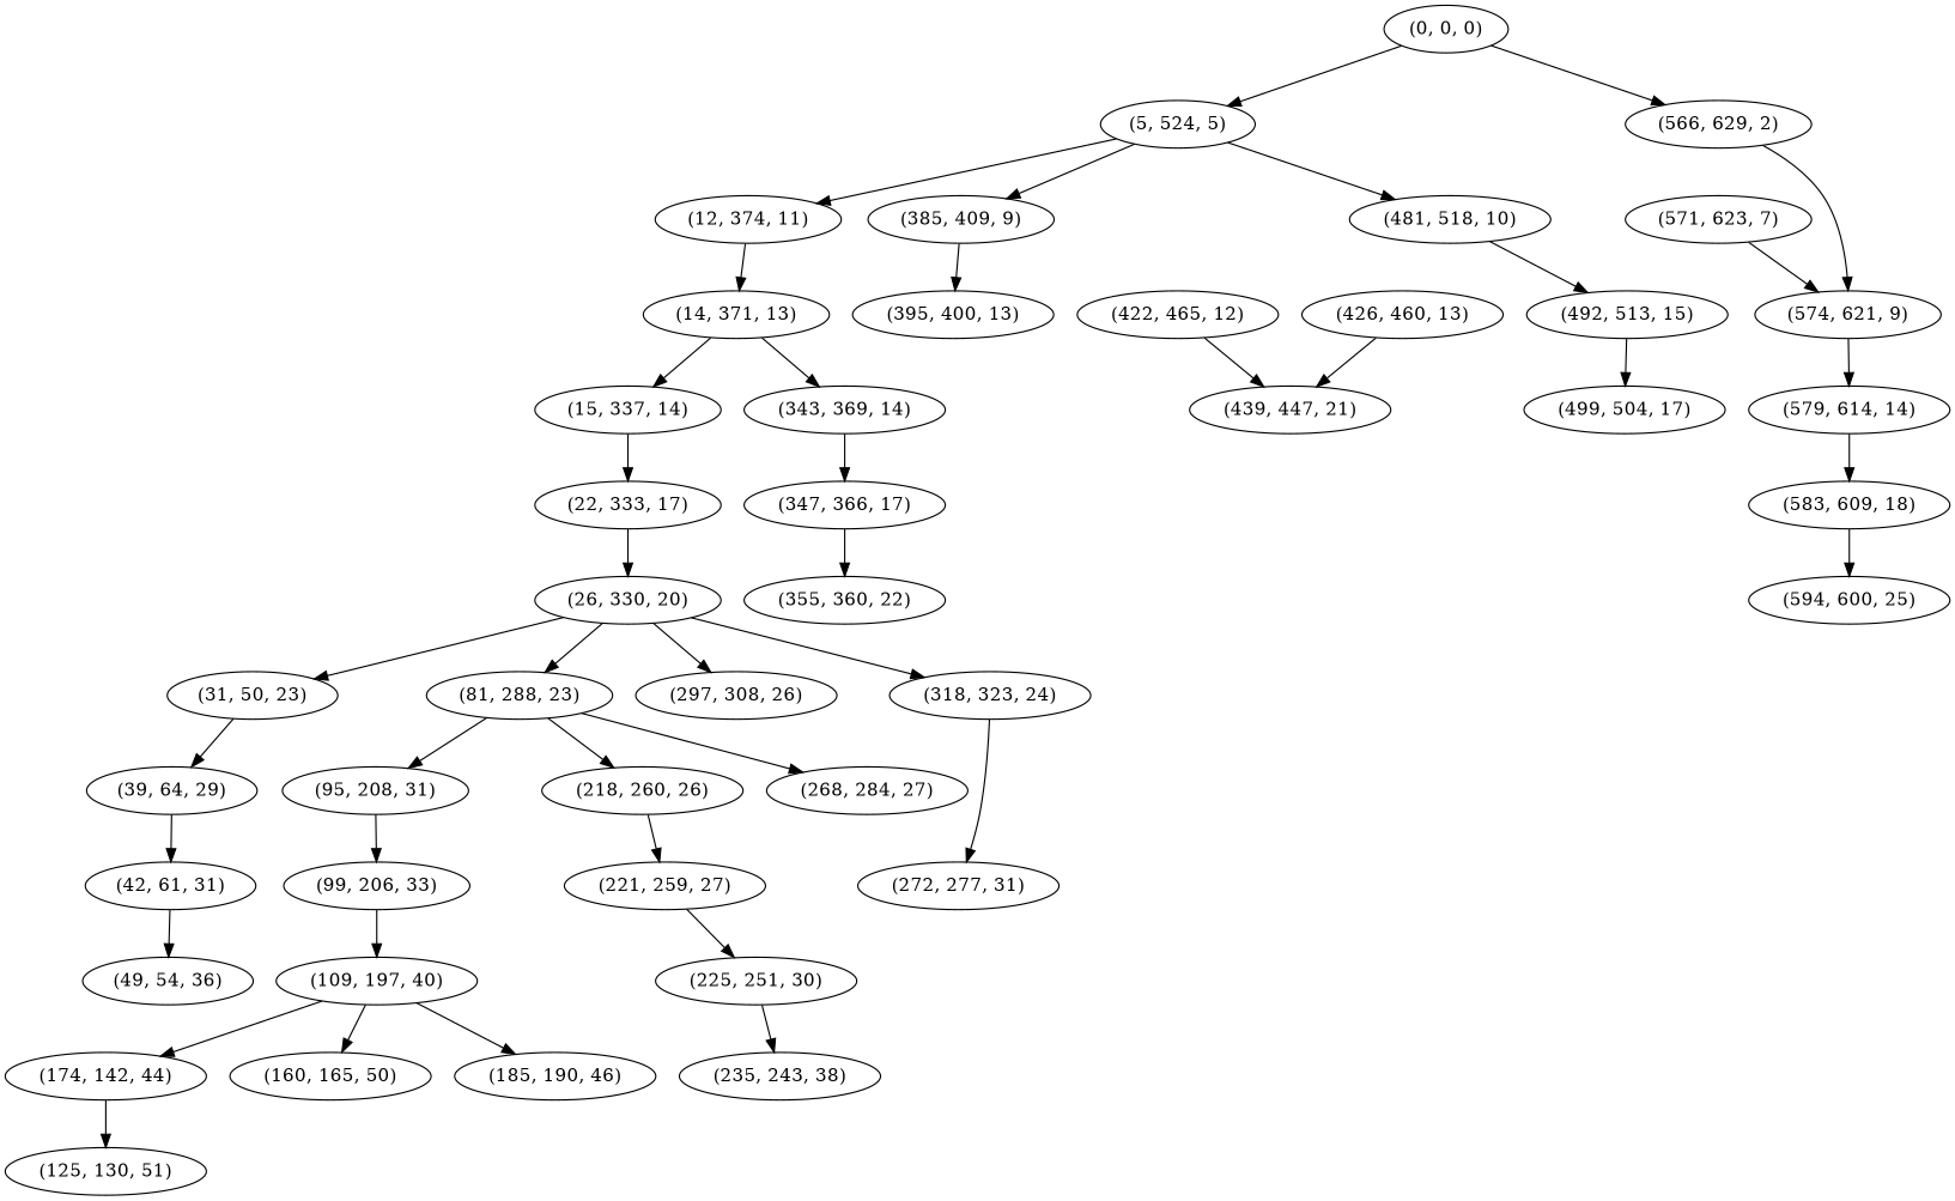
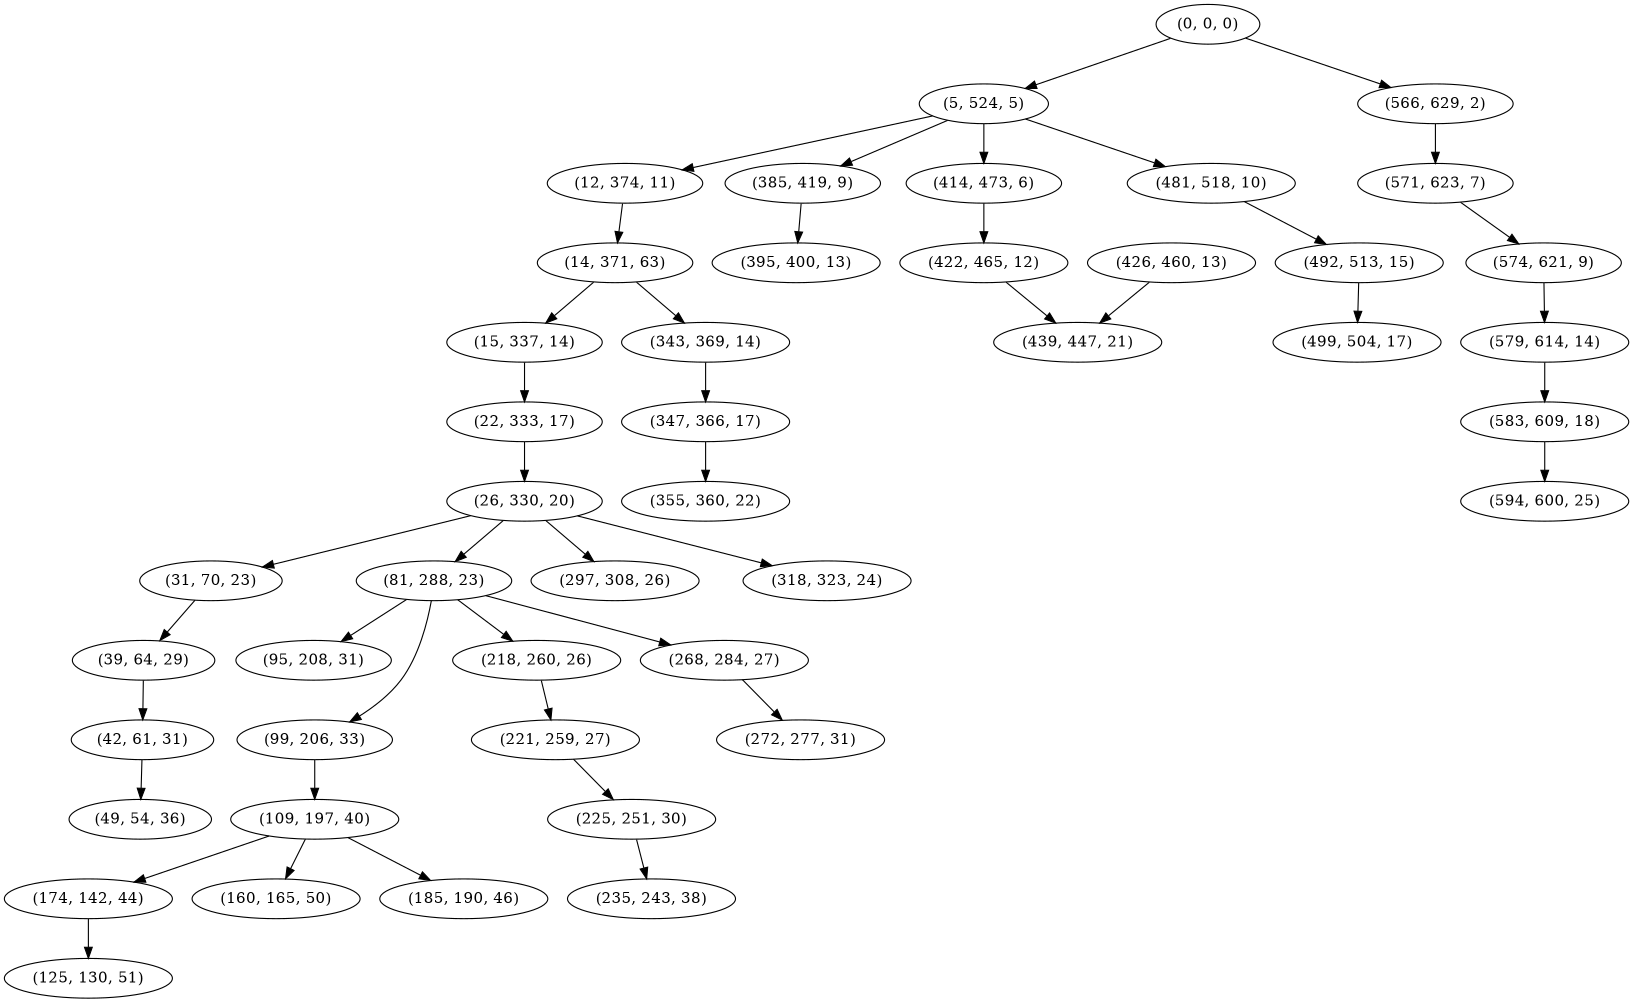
  digraph {
    "(0, 0, 0)"
    "(5, 524, 5)"
    "(566, 629, 2)"
    "(12, 374, 11)"
-   "(385, 409, 9)"
+   "(385, 409, 9)" [label="(385, 419, 9)"]
+   "(414, 473, 6)"
    "(481, 518, 10)"
    "(571, 623, 7)"
-   "(14, 371, 13)"
+   "(14, 371, 13)" [label="(14, 371, 63)"]
    "(395, 400, 13)"
    "(422, 465, 12)"
    "(492, 513, 15)"
    "(15, 337, 14)"
    "(343, 369, 14)"
    "(22, 333, 17)"
    "(347, 366, 17)"
    "(26, 330, 20)"
-   "(31, 70, 23)" [label="(31, 50, 23)"]
+   "(31, 70, 23)"
    "(81, 288, 23)"
    "(297, 308, 26)"
    "(318, 323, 24)"
    "(39, 64, 29)"
    "(95, 208, 31)"
    "(218, 260, 26)"
    "(268, 284, 27)"
    "(42, 61, 31)"
    "(49, 54, 36)"
    "(99, 206, 33)"
    "(221, 259, 27)"
    "(272, 277, 31)"
    "(109, 197, 40)"
    n32 [label="(174, 142, 44)"]
    "(160, 165, 50)"
    "(185, 190, 46)"
    "(125, 130, 51)"
    "(225, 251, 30)"
    "(235, 243, 38)"
    "(355, 360, 22)"
    "(439, 447, 21)"
    "(426, 460, 13)"
    "(499, 504, 17)"
    "(574, 621, 9)"
    "(579, 614, 14)"
    "(583, 609, 18)"
    "(594, 600, 25)"
    "(0, 0, 0)" -> "(5, 524, 5)"
    "(0, 0, 0)" -> "(566, 629, 2)"
    "(5, 524, 5)" -> "(12, 374, 11)"
    "(5, 524, 5)" -> "(385, 409, 9)"
+   "(5, 524, 5)" -> "(414, 473, 6)"
    "(5, 524, 5)" -> "(481, 518, 10)"
-   "(566, 629, 2)" -> "(574, 621, 9)"
+   "(566, 629, 2)" -> "(571, 623, 7)"
    "(12, 374, 11)" -> "(14, 371, 13)"
    "(385, 409, 9)" -> "(395, 400, 13)"
+   "(414, 473, 6)" -> "(422, 465, 12)"
    "(481, 518, 10)" -> "(492, 513, 15)"
    "(571, 623, 7)" -> "(574, 621, 9)"
    "(14, 371, 13)" -> "(15, 337, 14)"
    "(14, 371, 13)" -> "(343, 369, 14)"
    "(422, 465, 12)" -> "(439, 447, 21)"
    "(492, 513, 15)" -> "(499, 504, 17)"
    "(15, 337, 14)" -> "(22, 333, 17)"
    "(343, 369, 14)" -> "(347, 366, 17)"
    "(22, 333, 17)" -> "(26, 330, 20)"
    "(347, 366, 17)" -> "(355, 360, 22)"
    "(26, 330, 20)" -> "(31, 70, 23)"
    "(26, 330, 20)" -> "(81, 288, 23)"
    "(26, 330, 20)" -> "(297, 308, 26)"
    "(26, 330, 20)" -> "(318, 323, 24)"
    "(31, 70, 23)" -> "(39, 64, 29)"
    "(81, 288, 23)" -> "(95, 208, 31)"
    "(81, 288, 23)" -> "(218, 260, 26)"
    "(81, 288, 23)" -> "(268, 284, 27)"
    "(39, 64, 29)" -> "(42, 61, 31)"
-   "(95, 208, 31)" -> "(99, 206, 33)"
+   "(81, 288, 23)" -> "(99, 206, 33)"
    "(218, 260, 26)" -> "(221, 259, 27)"
-   "(318, 323, 24)" -> "(272, 277, 31)"
+   "(268, 284, 27)" -> "(272, 277, 31)"
    "(42, 61, 31)" -> "(49, 54, 36)"
    "(99, 206, 33)" -> "(109, 197, 40)"
    "(221, 259, 27)" -> "(225, 251, 30)"
    "(109, 197, 40)" -> n32
    "(109, 197, 40)" -> "(160, 165, 50)"
    "(109, 197, 40)" -> "(185, 190, 46)"
    n32 -> "(125, 130, 51)"
    "(225, 251, 30)" -> "(235, 243, 38)"
    "(426, 460, 13)" -> "(439, 447, 21)"
    "(574, 621, 9)" -> "(579, 614, 14)"
    "(579, 614, 14)" -> "(583, 609, 18)"
    "(583, 609, 18)" -> "(594, 600, 25)"
  }
